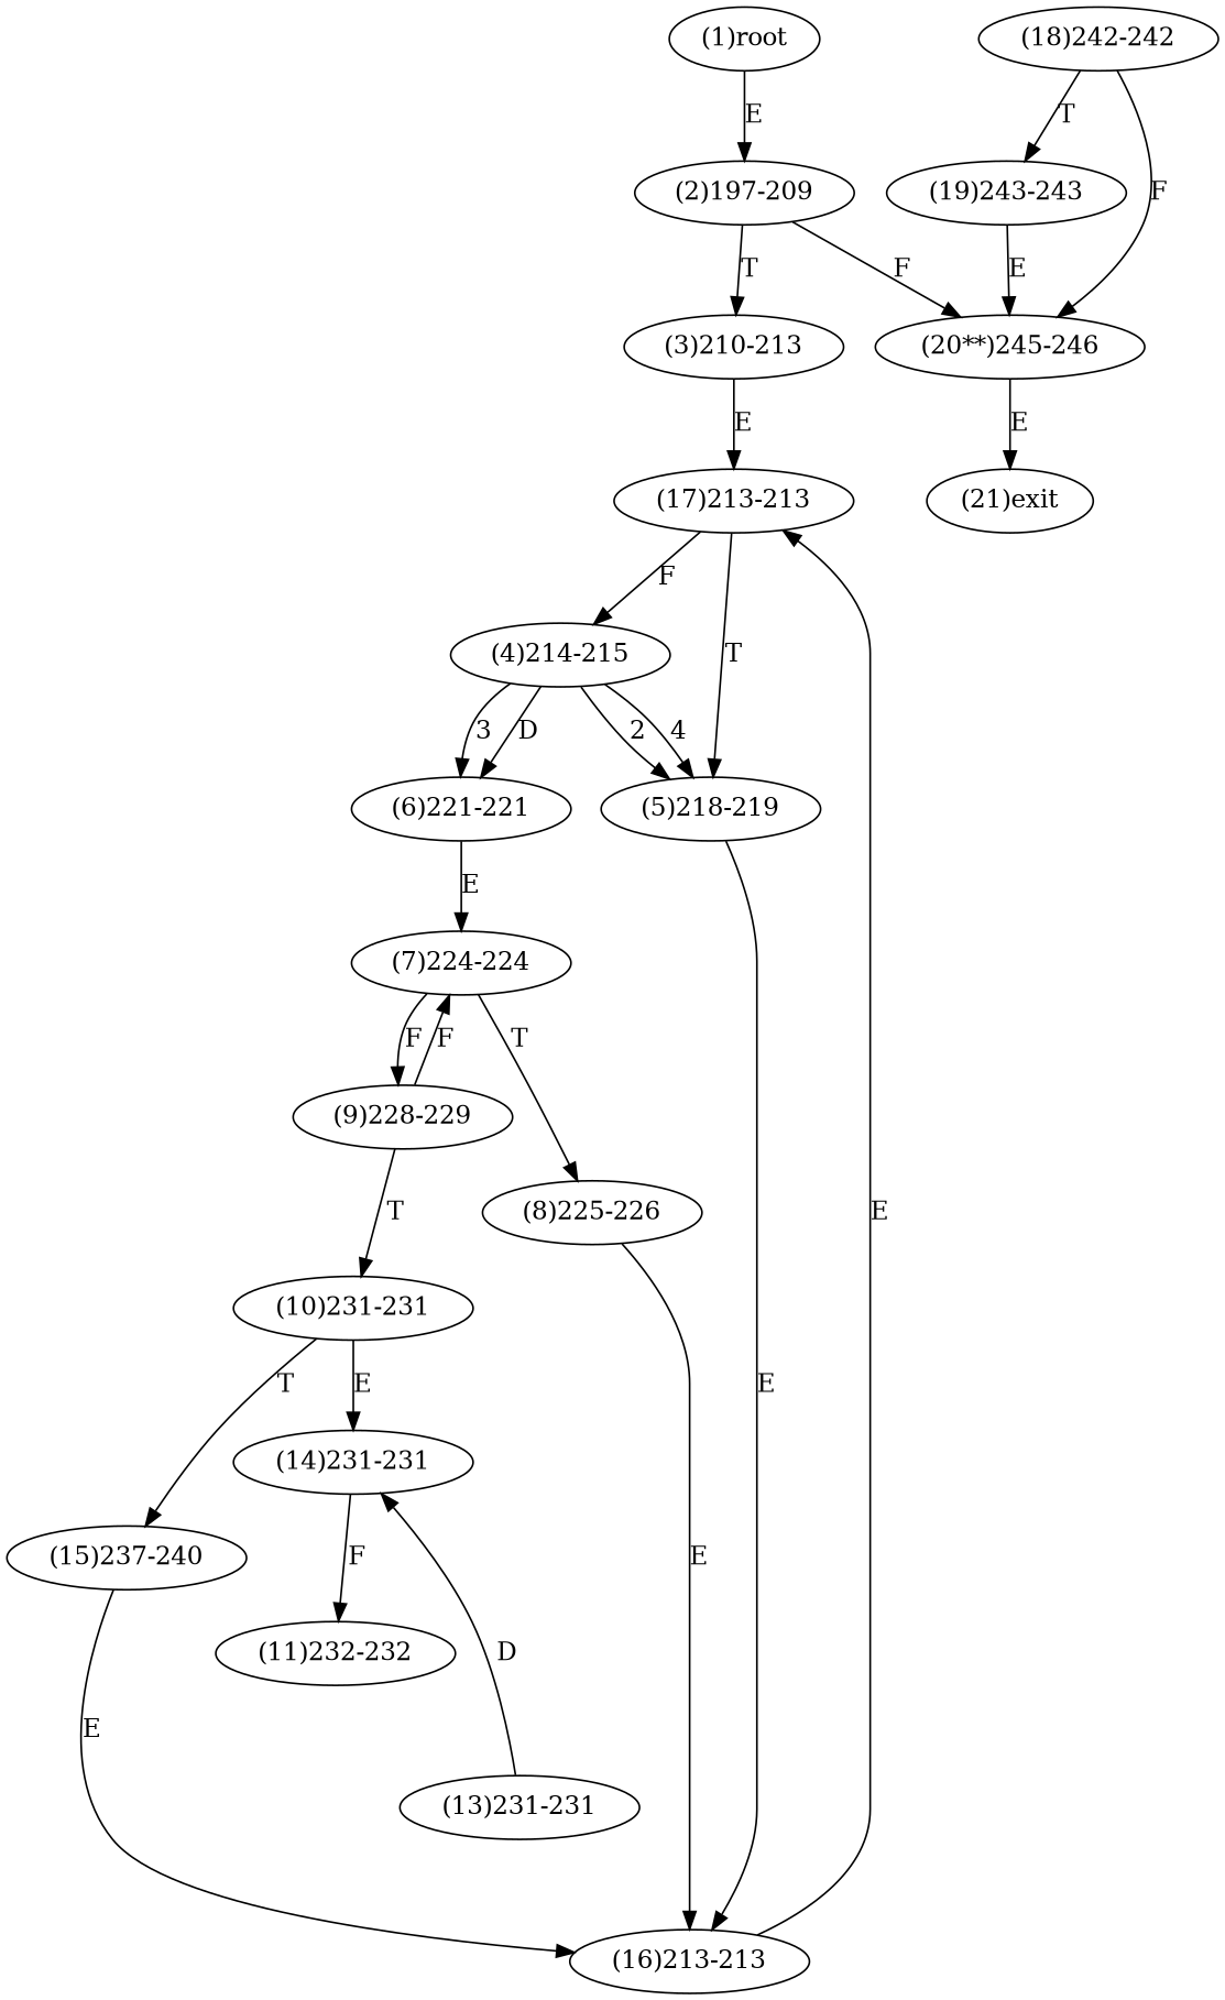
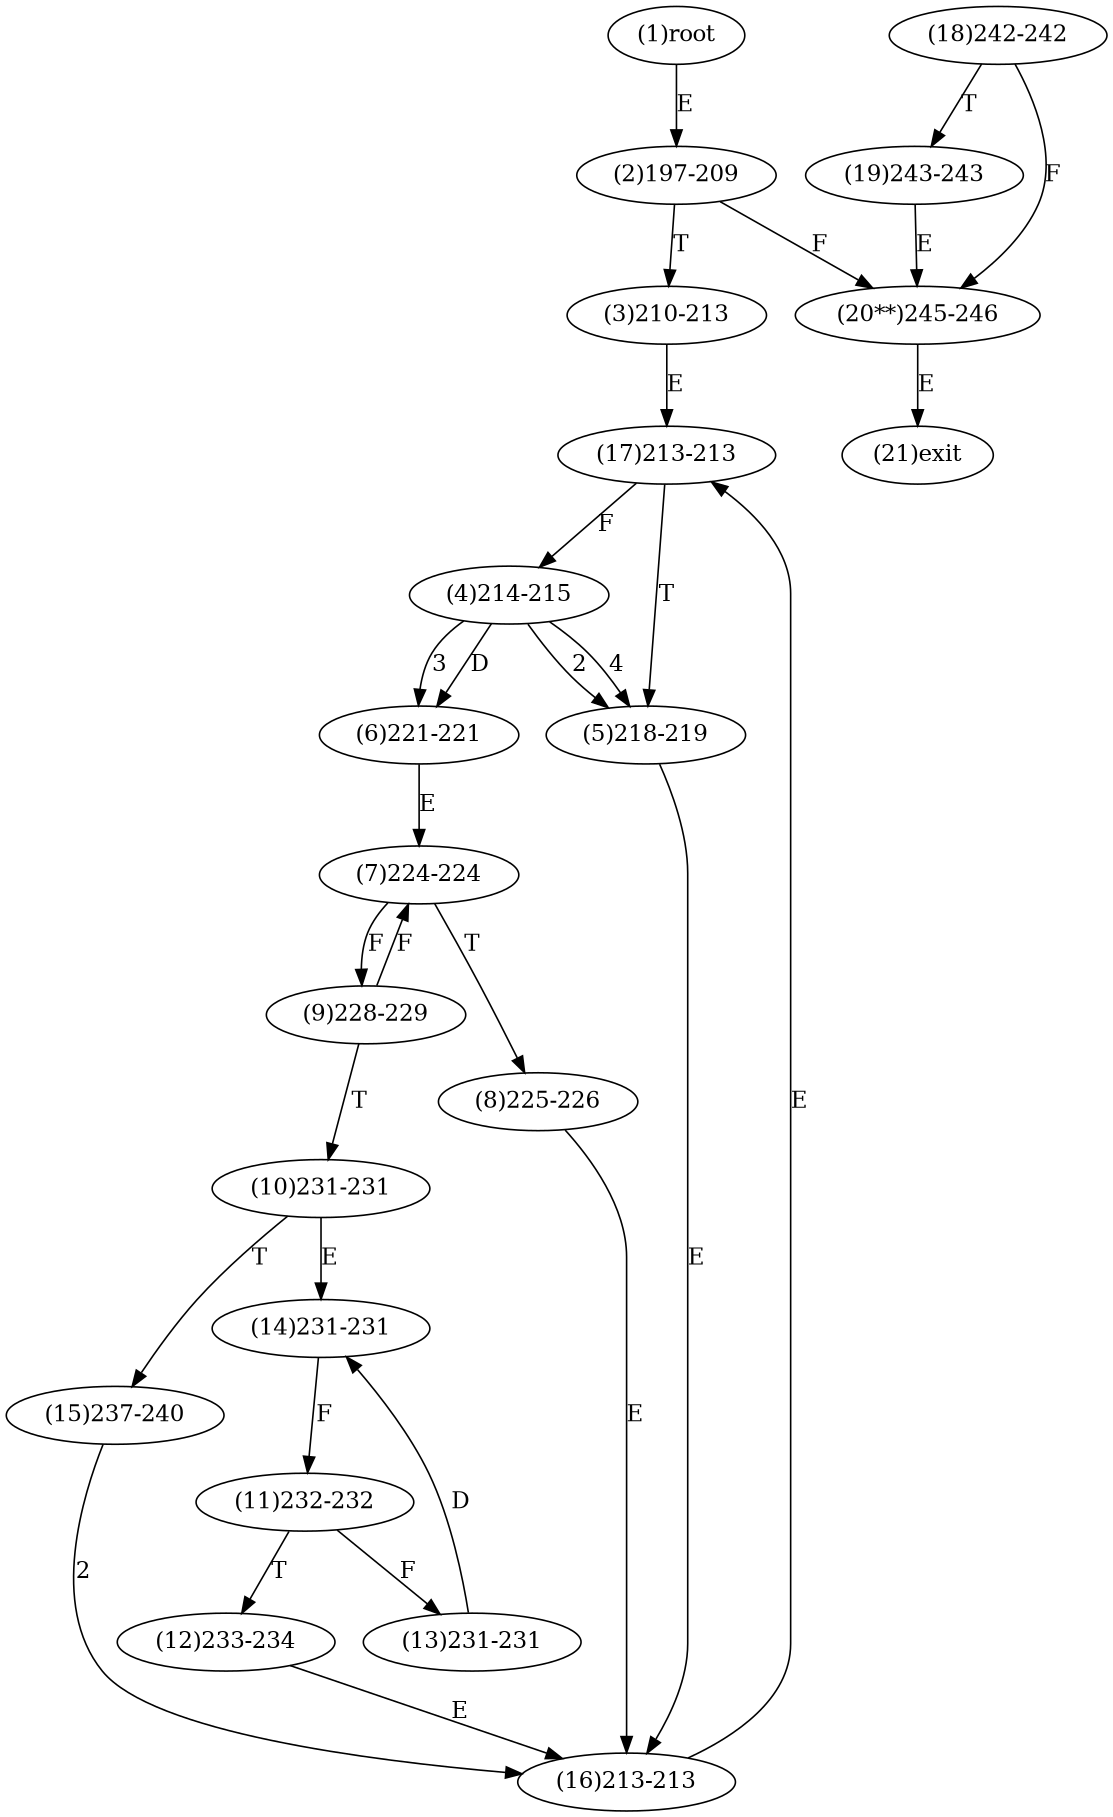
  digraph {
    fontname="DejaVu Serif"
    node [fontname="DejaVu Serif"]
    edge [fontname="DejaVu Serif"]
    n1 [label="(1)root"]
    n2 [label="(2)197-209"]
    n3 [label="(3)210-213"]
    n4 [label="(20**)245-246"]
    n5 [label="(17)213-213"]
    n6 [label="(21)exit"]
    n7 [label="(4)214-215"]
    n8 [label="(5)218-219"]
    n9 [label="(6)221-221"]
    n10 [label="(16)213-213"]
    n11 [label="(7)224-224"]
    n12 [label="(8)225-226"]
    n13 [label="(9)228-229"]
    n14 [label="(10)231-231"]
    n15 [label="(14)231-231"]
    n16 [label="(15)237-240"]
    n17 [label="(11)232-232"]
+   n18 [label="(12)233-234"]
    n19 [label="(13)231-231"]
    n20 [label="(18)242-242"]
    n21 [label="(19)243-243"]
    n1 -> n2 [label=E]
    n2 -> n3 [label=T]
    n2 -> n4 [label=F]
    n3 -> n5 [label=E]
    n4 -> n6 [label=E]
    n5 -> n7 [label=F]
    n5 -> n8 [label=T]
    n7 -> n8 [label=2]
    n7 -> n8 [label=4]
    n7 -> n9 [label=3]
    n7 -> n9 [label=D]
    n8 -> n10 [label=E]
    n9 -> n11 [label=E]
    n10 -> n5 [label=E]
    n11 -> n12 [label=T]
    n11 -> n13 [label=F]
    n12 -> n10 [label=E]
    n13 -> n11 [label=F]
    n13 -> n14 [label=T]
    n14 -> n15 [label=E]
    n14 -> n16 [label=T]
    n15 -> n17 [label=F]
-   n16 -> n10 [label=E]
+   n16 -> n10 [label=2]
+   n17 -> n18 [label=T]
+   n17 -> n19 [label=F]
+   n18 -> n10 [label=E]
    n19 -> n15 [label=D]
    n20 -> n4 [label=F]
    n20 -> n21 [label=T]
    n21 -> n4 [label=E]
  }
